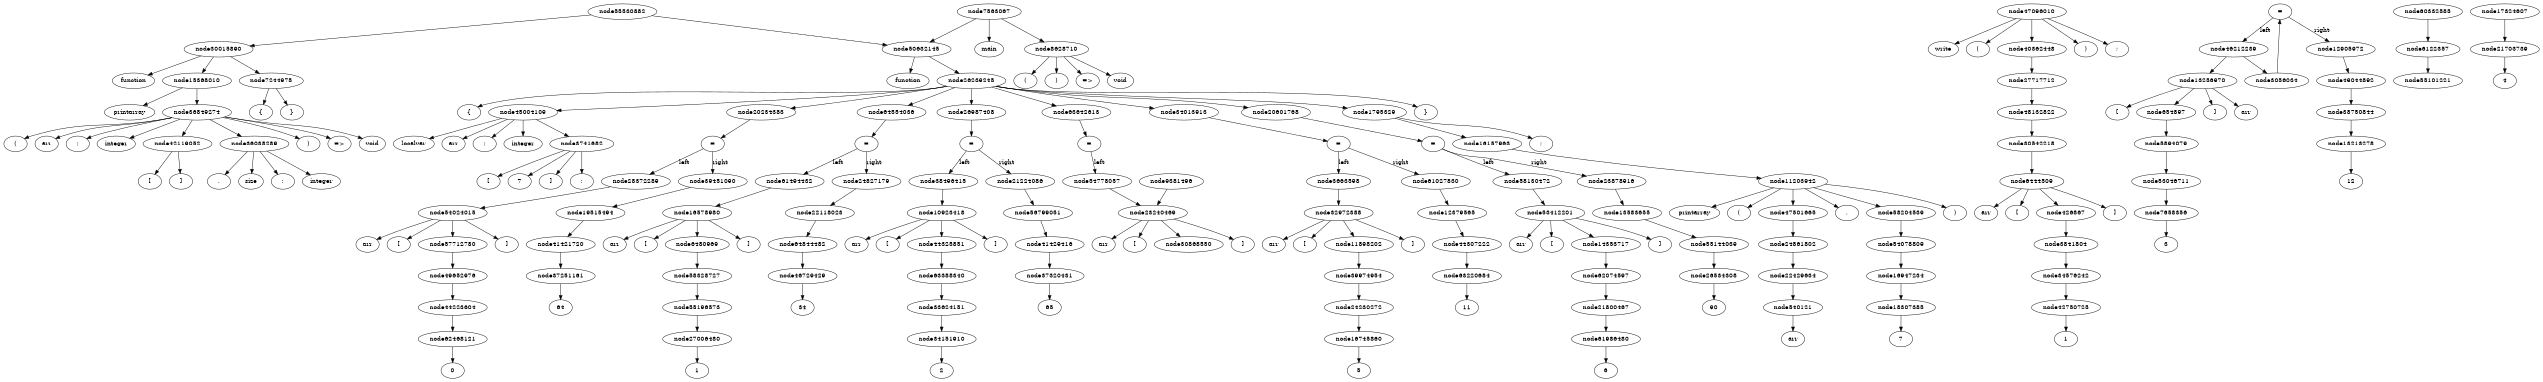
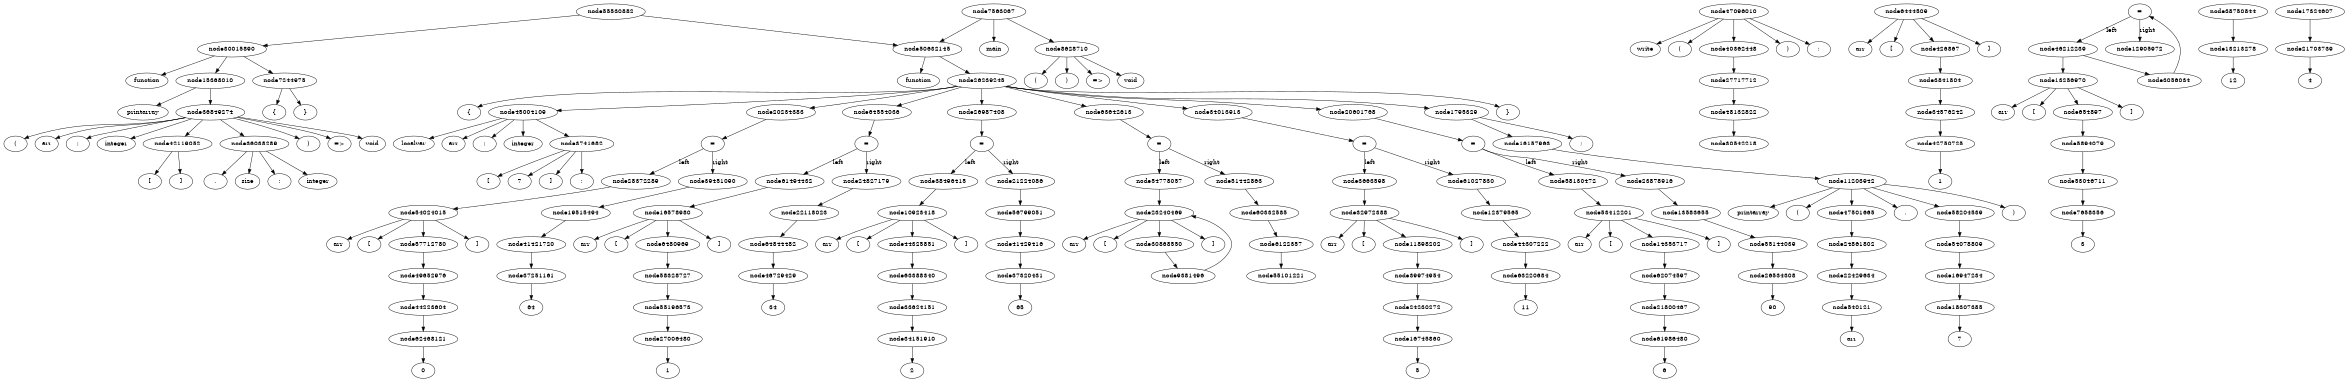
  digraph {
    node55530882
    node30015890
    node50632145
    n4 [label=function]
    node15368010
    node7244975
    n7 [label=function]
    node26239245
    n9 [label=printarray]
    node36849274
    n11 [label="{"]
    n12 [label="}"]
    n13 [label="("]
    n14 [label=arr]
    n15 [label=":"]
    n16 [label=integer]
    node42119052
    node36038289
    n19 [label=")"]
    n20 [label="=>"]
    n21 [label=void]
    n22 [label="["]
    n23 [label="]"]
    n24 [label=","]
    n25 [label=size]
    n26 [label=":"]
    n27 [label=integer]
    n28 [label=write]
    node47096010
    n30 [label="("]
    node40362448
    n32 [label=")"]
    n33 [label=";"]
    node27717712
    node48132822
    node30542218
    node6444509
    n38 [label=arr]
    n39 [label="["]
    node426867
    n41 [label="]"]
    node3841804
    node34576242
    node42750725
    n45 [label=1]
    node7563067
    n47 [label=main]
    node8628710
    n49 [label="{"]
    node45004109
    node20234383
    node64554036
    node26987408
    node63642613
    node34013913
    node20601768
    node1795329
    n58 [label="}"]
    n59 [label="("]
    n60 [label=")"]
    n61 [label="=>"]
    n62 [label=void]
    n63 [label=localvar]
    n64 [label=arr]
    n65 [label=":"]
    n66 [label=integer]
    node3741682
    n68 [label="="]
    n69 [label="="]
    n70 [label="="]
    n71 [label="="]
    node3056034
    n73 [label="="]
    n74 [label="="]
    n75 [label="="]
    node16157963
    n77 [label=";"]
    n78 [label="["]
    n79 [label=7]
    n80 [label="]"]
    n81 [label=";"]
    node28372289
    node39451090
    node54024015
    node19515494
    n86 [label=arr]
    n87 [label="["]
    node57712780
    n89 [label="]"]
    node49652976
    node44223604
    node62468121
    n93 [label=0]
    node41421720
    node37251161
    n96 [label=64]
    node61494432
    node24827179
    node16578980
    node22118023
    n101 [label=arr]
    n102 [label="["]
    node6480969
    n104 [label="]"]
    node58328727
    n106 [label=node55196573]
    node27006480
    n108 [label=1]
    node64844482
    node46729429
    n111 [label=34]
    node38496415
    node21224086
    node10923418
    node56799051
    n116 [label=arr]
    n117 [label="["]
    node44325851
    n119 [label="]"]
    node63388340
    node33624151
    n122 [label=node34151910]
    n123 [label=2]
    node41429416
    node37320431
    n126 [label=65]
    node46212239
    node12905972
    node13256970
-   node49044892
    n131 [label=arr]
    n132 [label="["]
    node654897
    n134 [label="]"]
    node5894079
    node53046711
    node7658356
    n138 [label=3]
    node38750844
    node13213278
    n141 [label=12]
    node54778057
+   node51442863
    node23240469
    node60332585
    n146 [label=arr]
    n147 [label="["]
    node30868550
    n149 [label="]"]
    node9381496
    node17324607
    node21703739
    n153 [label=4]
    node6122357
    node55101221
    node3663598
    node61027830
    node32972388
    node12379565
    n160 [label=arr]
    n161 [label="["]
    node11898202
    n163 [label="]"]
    node39974954
    node24230272
    node16745860
    n167 [label=5]
    node44307222
    node63220684
    n170 [label=11]
    node58130472
    node23878916
    node53412201
    node13583655
    n175 [label=arr]
    n176 [label="["]
    node14353717
    n178 [label="]"]
    node62074597
    node21800467
    node61986480
    n182 [label=6]
    node55144039
    node26534308
    n185 [label=90]
    node11203942
    n187 [label=printarray]
    n188 [label="("]
    node47501665
    n190 [label=","]
    node58204539
    n192 [label=")"]
    node24861802
    node54078809
    node22429634
    node540121
    n197 [label=arr]
    node16947234
    node18307385
    n200 [label=7]
    node55530882 -> node30015890
    node55530882 -> node50632145
    node30015890 -> n4
    node30015890 -> node15368010
    node30015890 -> node7244975
    node50632145 -> n7
    node50632145 -> node26239245
    node15368010 -> n9
    node15368010 -> node36849274
    node7244975 -> n11
    node7244975 -> n12
    node26239245 -> n49
    node26239245 -> node45004109
    node26239245 -> node20234383
    node26239245 -> node64554036
    node26239245 -> node26987408
    node26239245 -> node63642613
    node26239245 -> node34013913
    node26239245 -> node20601768
    node26239245 -> node1795329
    node26239245 -> n58
    node36849274 -> n13
    node36849274 -> n14
    node36849274 -> n15
    node36849274 -> n16
    node36849274 -> node42119052
    node36849274 -> node36038289
    node36849274 -> n19
    node36849274 -> n20
    node36849274 -> n21
    node42119052 -> n22
    node42119052 -> n23
    node36038289 -> n24
    node36038289 -> n25
    node36038289 -> n26
    node36038289 -> n27
    node47096010 -> n28
    node47096010 -> n30
    node47096010 -> node40362448
    node47096010 -> n32
    node47096010 -> n33
    node40362448 -> node27717712
    node27717712 -> node48132822
    node48132822 -> node30542218
-   node30542218 -> node6444509
    node6444509 -> n38
    node6444509 -> n39
    node6444509 -> node426867
    node6444509 -> n41
    node426867 -> node3841804
    node3841804 -> node34576242
    node34576242 -> node42750725
    node42750725 -> n45
    node7563067 -> node50632145
    node7563067 -> n47
    node7563067 -> node8628710
    node8628710 -> n59
    node8628710 -> n60
    node8628710 -> n61
    node8628710 -> n62
    node45004109 -> n63
    node45004109 -> n64
    node45004109 -> n65
    node45004109 -> n66
    node45004109 -> node3741682
    node20234383 -> n68
    node64554036 -> n69
    node26987408 -> n70
    node63642613 -> n73
    node34013913 -> n74
    node20601768 -> n75
    node1795329 -> node16157963
    node1795329 -> n77
    node3741682 -> n78
    node3741682 -> n79
    node3741682 -> n80
    node3741682 -> n81
    n68 -> node28372289 [label=left]
    n68 -> node39451090 [label=right]
    n69 -> node61494432 [label=left]
    n69 -> node24827179 [label=right]
    n70 -> node38496415 [label=left]
    n70 -> node21224086 [label=right]
    n71 -> node46212239 [label=left]
    n71 -> node12905972 [label=right]
    node3056034 -> n71
    n73 -> node54778057 [label=left]
+   n73 -> node51442863 [label=right]
    n74 -> node3663598 [label=left]
    n74 -> node61027830 [label=right]
    n75 -> node58130472 [label=left]
    n75 -> node23878916 [label=right]
    node16157963 -> node11203942
    node28372289 -> node54024015
    node39451090 -> node19515494
    node54024015 -> n86
    node54024015 -> n87
    node54024015 -> node57712780
    node54024015 -> n89
    node19515494 -> node41421720
    node57712780 -> node49652976
    node49652976 -> node44223604
    node44223604 -> node62468121
    node62468121 -> n93
    node41421720 -> node37251161
    node37251161 -> n96
    node61494432 -> node16578980
    node24827179 -> node22118023
    node16578980 -> n101
    node16578980 -> n102
    node16578980 -> node6480969
    node16578980 -> n104
    node22118023 -> node64844482
    node6480969 -> node58328727
    node58328727 -> n106
    n106 -> node27006480
    node27006480 -> n108
    node64844482 -> node46729429
    node46729429 -> n111
    node38496415 -> node10923418
    node21224086 -> node56799051
    node10923418 -> n116
    node10923418 -> n117
    node10923418 -> node44325851
    node10923418 -> n119
    node56799051 -> node41429416
    node44325851 -> node63388340
    node63388340 -> node33624151
    node33624151 -> n122
    n122 -> n123
    node41429416 -> node37320431
    node37320431 -> n126
    node46212239 -> node3056034
    node46212239 -> node13256970
-   node12905972 -> node49044892
    node13256970 -> n131
    node13256970 -> n132
    node13256970 -> node654897
    node13256970 -> n134
-   node49044892 -> node38750844
    node654897 -> node5894079
    node5894079 -> node53046711
    node53046711 -> node7658356
    node7658356 -> n138
    node38750844 -> node13213278
    node13213278 -> n141
    node54778057 -> node23240469
+   node51442863 -> node60332585
    node23240469 -> n146
    node23240469 -> n147
    node23240469 -> node30868550
    node23240469 -> n149
    node60332585 -> node6122357
+   node30868550 -> node9381496
    node9381496 -> node23240469
    node17324607 -> node21703739
    node21703739 -> n153
    node6122357 -> node55101221
    node3663598 -> node32972388
    node61027830 -> node12379565
    node32972388 -> n160
    node32972388 -> n161
    node32972388 -> node11898202
    node32972388 -> n163
    node12379565 -> node44307222
    node11898202 -> node39974954
    node39974954 -> node24230272
    node24230272 -> node16745860
    node16745860 -> n167
    node44307222 -> node63220684
    node63220684 -> n170
    node58130472 -> node53412201
    node23878916 -> node13583655
    node53412201 -> n175
    node53412201 -> n176
    node53412201 -> node14353717
    node53412201 -> n178
    node13583655 -> node55144039
    node14353717 -> node62074597
    node62074597 -> node21800467
    node21800467 -> node61986480
    node61986480 -> n182
    node55144039 -> node26534308
    node26534308 -> n185
    node11203942 -> n187
    node11203942 -> n188
    node11203942 -> node47501665
    node11203942 -> n190
    node11203942 -> node58204539
    node11203942 -> n192
    node47501665 -> node24861802
    node58204539 -> node54078809
    node24861802 -> node22429634
    node54078809 -> node16947234
    node22429634 -> node540121
    node540121 -> n197
    node16947234 -> node18307385
    node18307385 -> n200
  }
